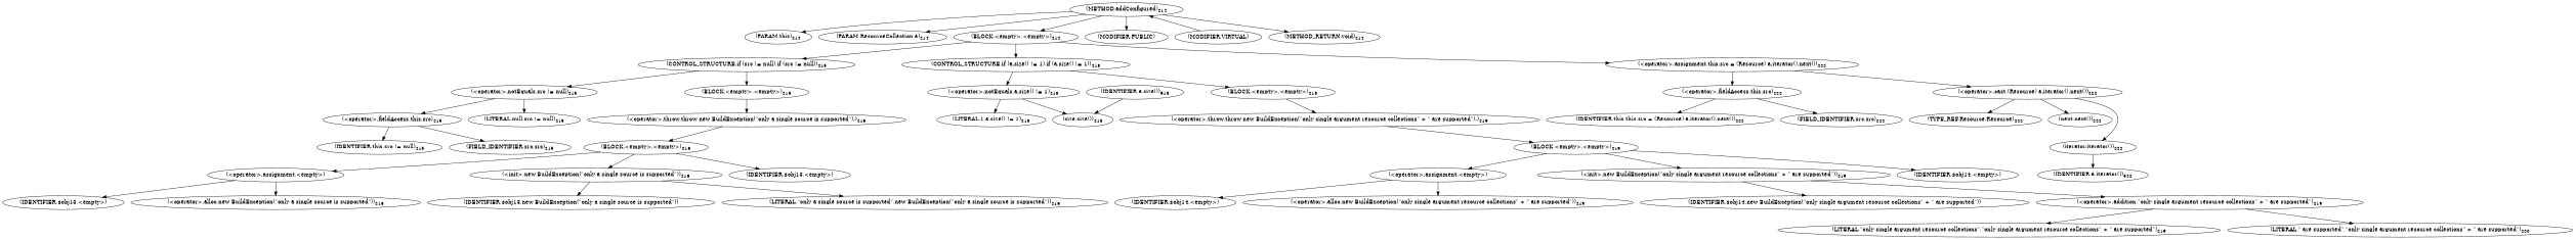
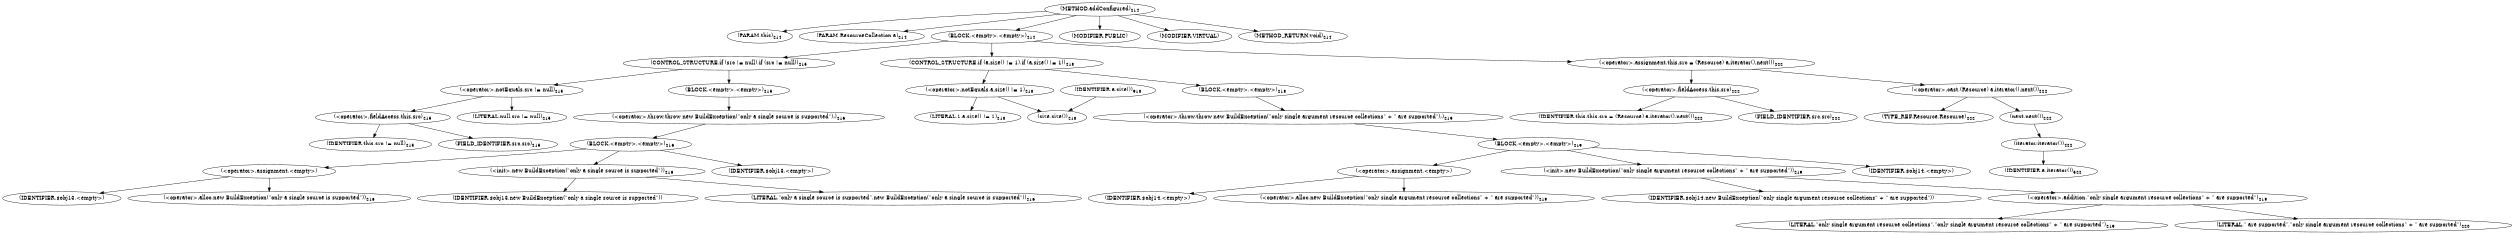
  digraph {
    n1 [label=<(METHOD,addConfigured)<SUB>214</SUB>>]
    n2 [label=<(PARAM,this)<SUB>214</SUB>>]
    n3 [label=<(PARAM,ResourceCollection a)<SUB>214</SUB>>]
    n4 [label=<(BLOCK,&lt;empty&gt;,&lt;empty&gt;)<SUB>214</SUB>>]
    n5 [label=<(MODIFIER,PUBLIC)>]
    n6 [label=<(MODIFIER,VIRTUAL)>]
    n7 [label=<(METHOD_RETURN,void)<SUB>214</SUB>>]
    n8 [label=<(CONTROL_STRUCTURE,if (src != null),if (src != null))<SUB>215</SUB>>]
    n9 [label=<(CONTROL_STRUCTURE,if (a.size() != 1),if (a.size() != 1))<SUB>218</SUB>>]
    n10 [label=<(&lt;operator&gt;.assignment,this.src = (Resource) a.iterator().next())<SUB>222</SUB>>]
    n11 [label=<(&lt;operator&gt;.notEquals,src != null)<SUB>215</SUB>>]
    n12 [label=<(BLOCK,&lt;empty&gt;,&lt;empty&gt;)<SUB>215</SUB>>]
    n13 [label=<(&lt;operator&gt;.notEquals,a.size() != 1)<SUB>218</SUB>>]
    n14 [label=<(BLOCK,&lt;empty&gt;,&lt;empty&gt;)<SUB>218</SUB>>]
    n15 [label=<(&lt;operator&gt;.fieldAccess,this.src)<SUB>222</SUB>>]
    n16 [label=<(&lt;operator&gt;.cast,(Resource) a.iterator().next())<SUB>222</SUB>>]
    n17 [label=<(&lt;operator&gt;.fieldAccess,this.src)<SUB>215</SUB>>]
    n18 [label=<(LITERAL,null,src != null)<SUB>215</SUB>>]
    n19 [label=<(&lt;operator&gt;.throw,throw new BuildException(&quot;only a single source is supported&quot;);)<SUB>216</SUB>>]
    n20 [label=<(IDENTIFIER,this,src != null)<SUB>215</SUB>>]
    n21 [label=<(FIELD_IDENTIFIER,src,src)<SUB>215</SUB>>]
    n22 [label=<(BLOCK,&lt;empty&gt;,&lt;empty&gt;)<SUB>216</SUB>>]
    n23 [label=<(&lt;operator&gt;.assignment,&lt;empty&gt;)>]
    n24 [label=<(&lt;init&gt;,new BuildException(&quot;only a single source is supported&quot;))<SUB>216</SUB>>]
    n25 [label=<(IDENTIFIER,$obj13,&lt;empty&gt;)>]
    n26 [label=<(IDENTIFIER,$obj13,&lt;empty&gt;)>]
    n27 [label=<(&lt;operator&gt;.alloc,new BuildException(&quot;only a single source is supported&quot;))<SUB>216</SUB>>]
    n28 [label=<(IDENTIFIER,$obj13,new BuildException(&quot;only a single source is supported&quot;))>]
    n29 [label=<(LITERAL,&quot;only a single source is supported&quot;,new BuildException(&quot;only a single source is supported&quot;))<SUB>216</SUB>>]
    n30 [label=<(size,size())<SUB>218</SUB>>]
    n31 [label=<(LITERAL,1,a.size() != 1)<SUB>218</SUB>>]
    n32 [label=<(&lt;operator&gt;.throw,throw new BuildException(&quot;only single argument resource collections&quot; + &quot; are supported&quot;);)<SUB>219</SUB>>]
    n33 [label=<(IDENTIFIER,a,size())<SUB>918</SUB>>]
    n34 [label=<(BLOCK,&lt;empty&gt;,&lt;empty&gt;)<SUB>219</SUB>>]
    n35 [label=<(&lt;operator&gt;.assignment,&lt;empty&gt;)>]
    n36 [label=<(&lt;init&gt;,new BuildException(&quot;only single argument resource collections&quot; + &quot; are supported&quot;))<SUB>219</SUB>>]
    n37 [label=<(IDENTIFIER,$obj14,&lt;empty&gt;)>]
    n38 [label=<(IDENTIFIER,$obj14,&lt;empty&gt;)>]
    n39 [label=<(&lt;operator&gt;.alloc,new BuildException(&quot;only single argument resource collections&quot; + &quot; are supported&quot;))<SUB>219</SUB>>]
    n40 [label=<(IDENTIFIER,$obj14,new BuildException(&quot;only single argument resource collections&quot; + &quot; are supported&quot;))>]
    n41 [label=<(&lt;operator&gt;.addition,&quot;only single argument resource collections&quot; + &quot; are supported&quot;)<SUB>219</SUB>>]
    n42 [label=<(LITERAL,&quot;only single argument resource collections&quot;,&quot;only single argument resource collections&quot; + &quot; are supported&quot;)<SUB>219</SUB>>]
    n43 [label=<(LITERAL,&quot; are supported&quot;,&quot;only single argument resource collections&quot; + &quot; are supported&quot;)<SUB>220</SUB>>]
    n44 [label=<(IDENTIFIER,this,this.src = (Resource) a.iterator().next())<SUB>222</SUB>>]
    n45 [label=<(FIELD_IDENTIFIER,src,src)<SUB>222</SUB>>]
    n46 [label=<(TYPE_REF,Resource,Resource)<SUB>222</SUB>>]
    n47 [label=<(next,next())<SUB>222</SUB>>]
-   n48 [label=<(iterator,iterator())<SUB>222</SUB>>]
+   n48 [label=<(iterator,iterator())<SUB>422</SUB>>]
    n49 [label=<(IDENTIFIER,a,iterator())<SUB>522</SUB>>]
    n1 -> n2
    n1 -> n3
    n1 -> n4
    n1 -> n5
-   n6 -> n1
+   n1 -> n6
    n1 -> n7
    n4 -> n8
    n4 -> n9
    n4 -> n10
    n8 -> n11
    n8 -> n12
    n9 -> n13
    n9 -> n14
    n10 -> n15
    n10 -> n16
    n11 -> n17
    n11 -> n18
    n12 -> n19
    n13 -> n30
    n13 -> n31
    n14 -> n32
    n15 -> n44
    n15 -> n45
    n16 -> n46
    n16 -> n47
    n17 -> n20
    n17 -> n21
    n19 -> n22
    n22 -> n23
    n22 -> n24
    n22 -> n25
    n23 -> n26
    n23 -> n27
    n24 -> n28
    n24 -> n29
    n32 -> n34
    n33 -> n30
    n34 -> n35
    n34 -> n36
    n34 -> n37
    n35 -> n38
    n35 -> n39
    n36 -> n40
    n36 -> n41
    n41 -> n42
    n41 -> n43
-   n16 -> n48
+   n47 -> n48
    n48 -> n49
  }
